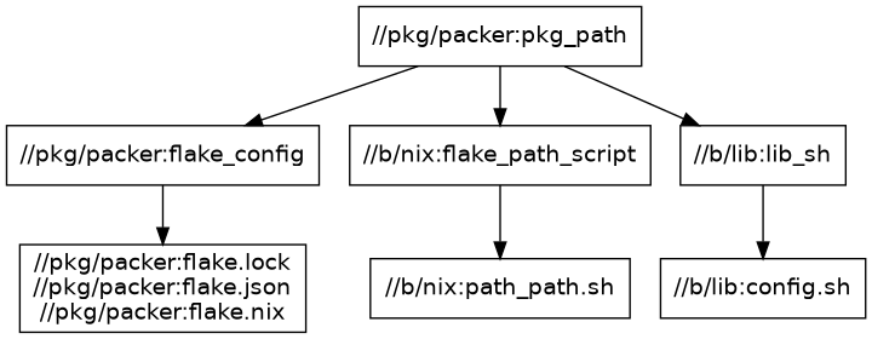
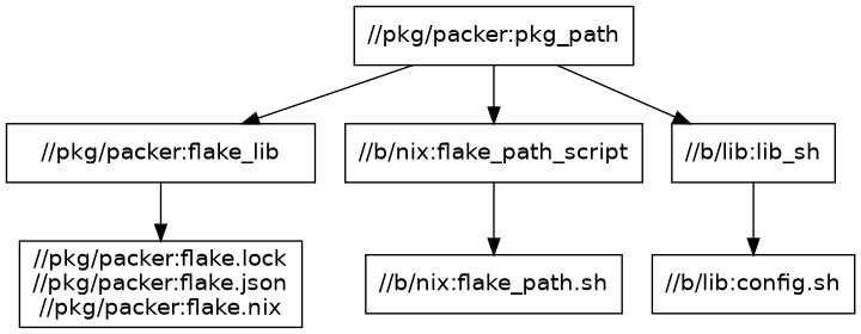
  digraph {
    fontname="DejaVu Sans"
    node [fontname="DejaVu Sans" shape=box]
    edge [fontname="DejaVu Sans"]
    n1 [label="//pkg/packer:pkg_path"]
-   "//pkg/packer:flake_config"
+   "//pkg/packer:flake_config" [label="//pkg/packer:flake_lib"]
    "//b/nix:flake_path_script"
    "//b/lib:lib_sh"
    "//pkg/packer:flake.lock\n//pkg/packer:flake.json\n//pkg/packer:flake.nix"
-   "//b/nix:flake_path.sh" [label="//b/nix:path_path.sh"]
+   "//b/nix:flake_path.sh"
    n7 [label="//b/lib:config.sh"]
    n1 -> "//pkg/packer:flake_config"
    n1 -> "//b/nix:flake_path_script"
    n1 -> "//b/lib:lib_sh"
    "//pkg/packer:flake_config" -> "//pkg/packer:flake.lock\n//pkg/packer:flake.json\n//pkg/packer:flake.nix"
    "//b/nix:flake_path_script" -> "//b/nix:flake_path.sh"
    "//b/lib:lib_sh" -> n7
  }
